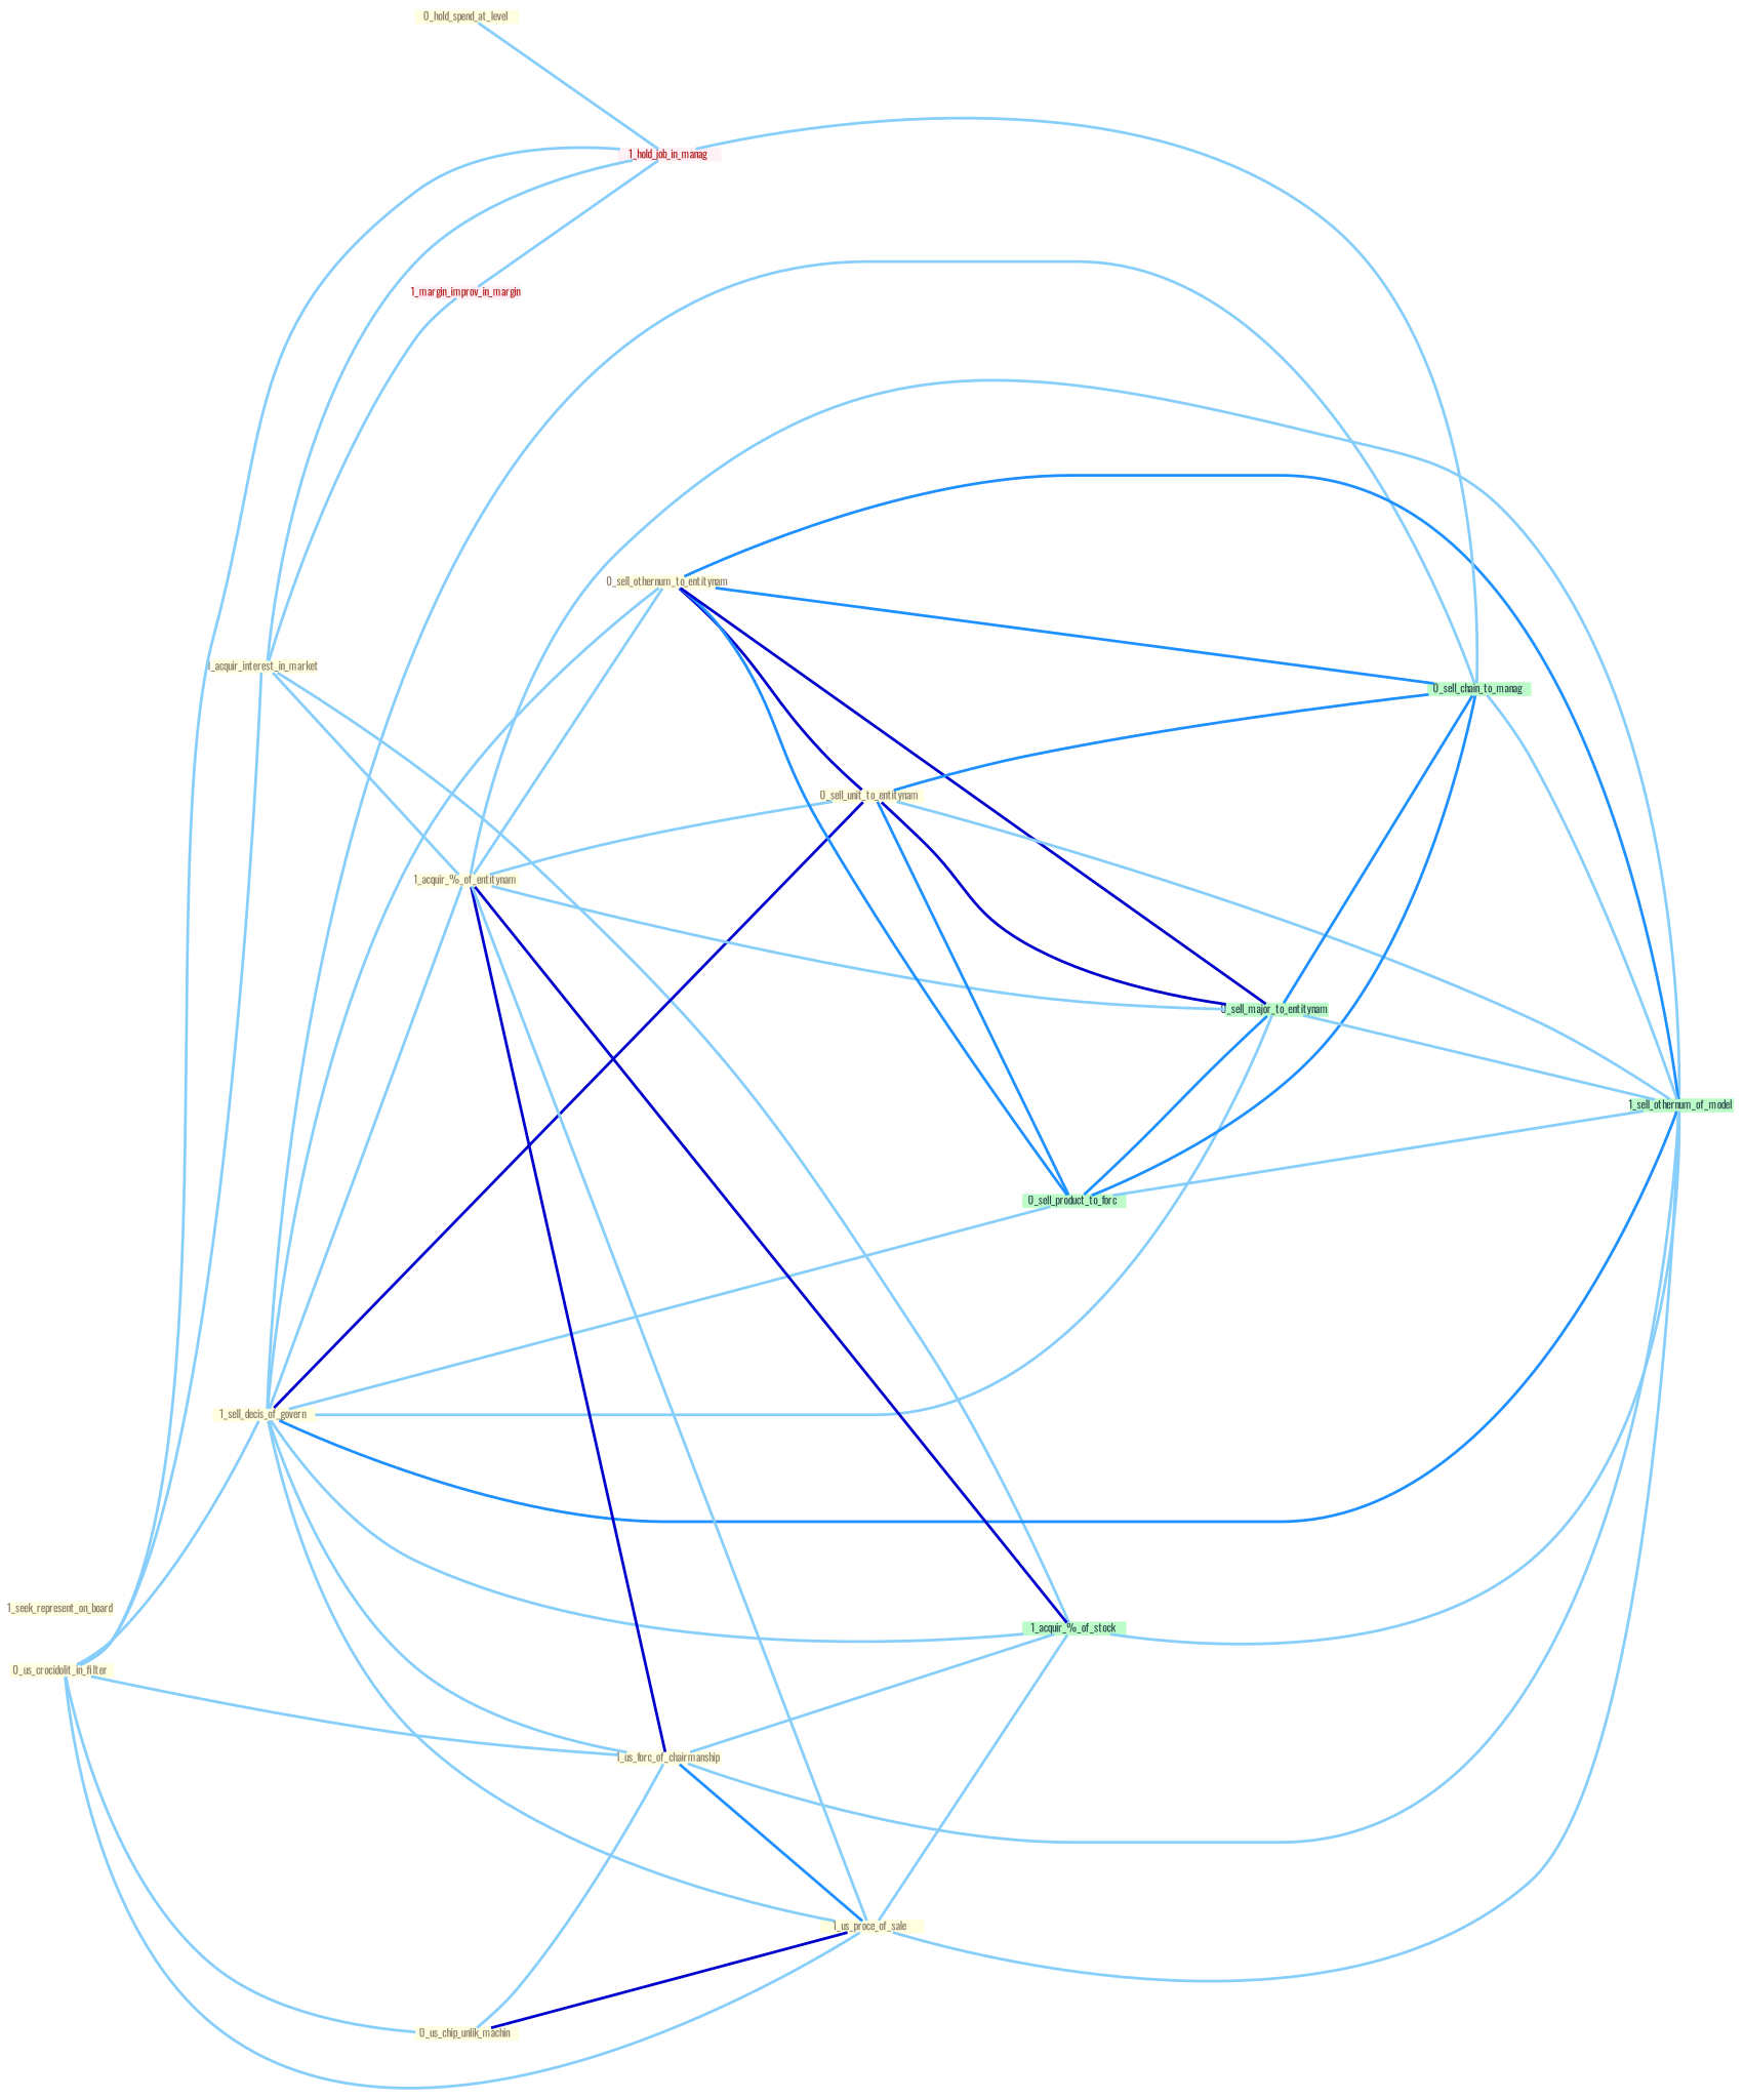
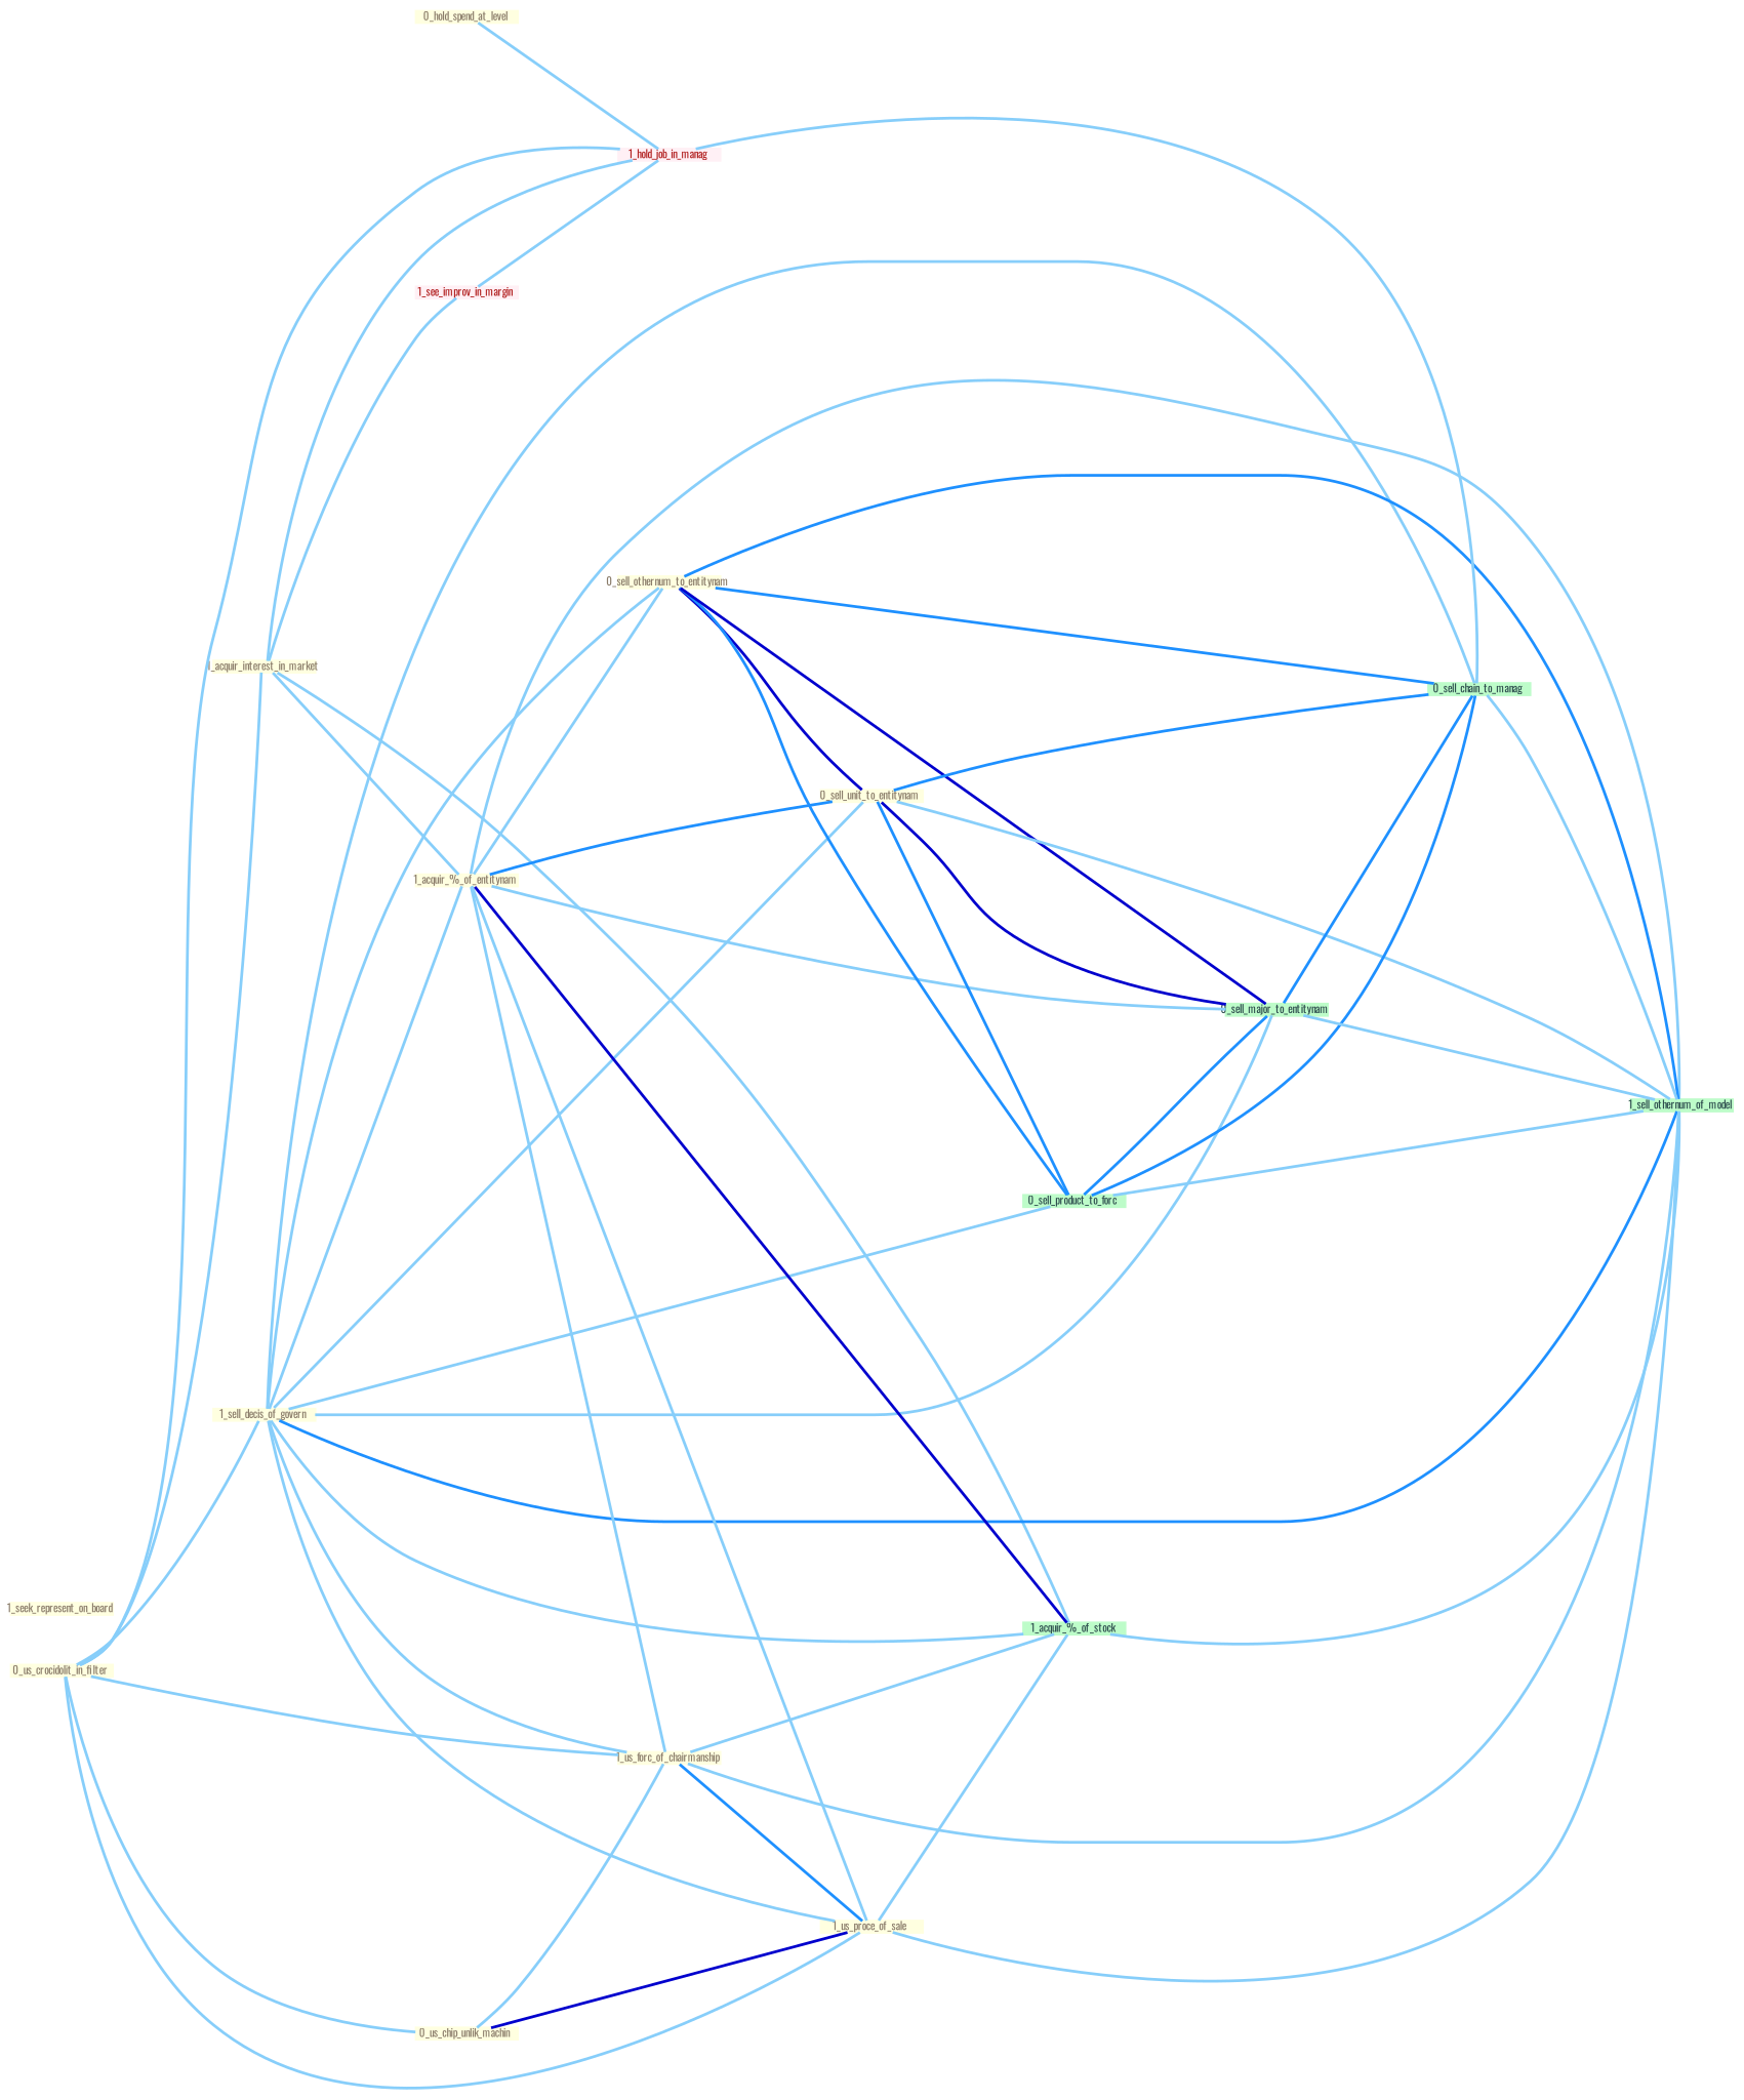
  graph {
    fontname=Oswald
    rankdir=LR
    node [color="#ffffe0" fixedsize=true fontcolor="#8b7d6b" fontname=Oswald fontsize=4 shape=polygon style=filled]
    edge [color="#87cefa" fontname=Oswald w=1]
    "0_us_crocidolit_in_filter " [height=.06 width=.5]
    "1_acquir_interest_in_market " [height=.06 width=.5]
    "1_sell_decis_of_govern " [height=.06 width=.5]
    "0_us_chip_unlik_machin " [height=.06 width=.5]
    "1_acquir_%_of_entitynam " [height=.06 width=.5]
    "1_seek_represent_on_board " [height=.06 width=.5]
    "0_hold_spend_at_level " [height=.06 width=.5]
    "0_sell_othernum_to_entitynam " [height=.06 width=.5]
    "0_sell_unit_to_entitynam " [height=.06 width=.5]
    "1_us_forc_of_chairmanship " [height=.06 width=.5]
    "1_us_proce_of_sale " [height=.06 width=.5]
-   "1_see_improv_in_margin " [color="#fff0f5" fontcolor="#b22222" height=.06 width=.5 label="1_margin_improv_in_margin"]
+   "1_see_improv_in_margin " [color="#fff0f5" fontcolor="#b22222" height=.06 width=.5]
    "1_hold_job_in_manag " [color="#fff0f5" fontcolor="#b22222" height=.06 width=.5]
    "1_acquir_%_of_stock " [color="#BDFCC9" fontcolor="#2f4f4f" height=.06 width=.5]
    "0_sell_product_to_forc " [color="#BDFCC9" fontcolor="#2f4f4f" height=.06 width=.5]
    "0_sell_major_to_entitynam " [color="#BDFCC9" fontcolor="#2f4f4f" height=.06 width=.5]
    "0_sell_chain_to_manag " [color="#BDFCC9" fontcolor="#2f4f4f" height=.06 width=.5]
    "1_sell_othernum_of_model " [color="#BDFCC9" fontcolor="#2f4f4f" height=.06 width=.5]
    subgraph sub_1 {
      "0_us_crocidolit_in_filter "
      "1_acquir_interest_in_market "
      "1_sell_decis_of_govern "
      "0_us_chip_unlik_machin "
      "1_acquir_%_of_entitynam "
      "1_seek_represent_on_board "
      "0_hold_spend_at_level "
      "0_sell_othernum_to_entitynam "
      "0_sell_unit_to_entitynam "
      "1_us_forc_of_chairmanship "
      "1_us_proce_of_sale "
    }
    subgraph sub_2 {
      "1_see_improv_in_margin "
      "1_hold_job_in_manag "
    }
    "0_us_crocidolit_in_filter " -- "1_acquir_interest_in_market "
    "0_us_crocidolit_in_filter " -- "1_sell_decis_of_govern "
    "0_us_crocidolit_in_filter " -- "0_us_chip_unlik_machin "
    "0_us_crocidolit_in_filter " -- "1_us_forc_of_chairmanship "
    "0_us_crocidolit_in_filter " -- "1_us_proce_of_sale "
    "0_us_crocidolit_in_filter " -- "1_hold_job_in_manag "
    "1_acquir_interest_in_market " -- "1_acquir_%_of_entitynam "
    "1_acquir_interest_in_market " -- "1_see_improv_in_margin "
    "1_acquir_interest_in_market " -- "1_hold_job_in_manag "
    "1_acquir_interest_in_market " -- "1_acquir_%_of_stock "
    "1_sell_decis_of_govern " -- "1_acquir_%_of_entitynam "
    "1_sell_decis_of_govern " -- "0_sell_othernum_to_entitynam "
-   "1_sell_decis_of_govern " -- "0_sell_unit_to_entitynam " [color="#0000cd"]
+   "1_sell_decis_of_govern " -- "0_sell_unit_to_entitynam "
    "1_sell_decis_of_govern " -- "1_us_forc_of_chairmanship "
    "1_sell_decis_of_govern " -- "1_us_proce_of_sale "
    "1_sell_decis_of_govern " -- "1_acquir_%_of_stock "
    "1_sell_decis_of_govern " -- "0_sell_product_to_forc "
    "1_sell_decis_of_govern " -- "0_sell_major_to_entitynam "
    "1_sell_decis_of_govern " -- "0_sell_chain_to_manag "
    "1_sell_decis_of_govern " -- "1_sell_othernum_of_model " [color="#1e90ff" w=2]
    "0_us_chip_unlik_machin " -- "1_us_forc_of_chairmanship "
    "0_us_chip_unlik_machin " -- "1_us_proce_of_sale " [color="#0000cd"]
    "1_acquir_%_of_entitynam " -- "0_sell_othernum_to_entitynam "
-   "1_acquir_%_of_entitynam " -- "0_sell_unit_to_entitynam "
-   "1_acquir_%_of_entitynam " -- "1_us_forc_of_chairmanship " [color="#0000cd"]
+   "1_acquir_%_of_entitynam " -- "0_sell_unit_to_entitynam " [color="#1e90ff"]
+   "1_acquir_%_of_entitynam " -- "1_us_forc_of_chairmanship "
    "1_acquir_%_of_entitynam " -- "1_us_proce_of_sale "
    "1_acquir_%_of_entitynam " -- "1_acquir_%_of_stock " [color="#0000cd" w=3]
    "1_acquir_%_of_entitynam " -- "0_sell_major_to_entitynam "
    "1_acquir_%_of_entitynam " -- "1_sell_othernum_of_model "
    "0_hold_spend_at_level " -- "1_hold_job_in_manag "
    "0_sell_othernum_to_entitynam " -- "0_sell_unit_to_entitynam " [color="#0000cd" w=3]
    "0_sell_othernum_to_entitynam " -- "0_sell_product_to_forc " [color="#1e90ff" w=2]
    "0_sell_othernum_to_entitynam " -- "0_sell_major_to_entitynam " [color="#0000cd" w=3]
    "0_sell_othernum_to_entitynam " -- "0_sell_chain_to_manag " [color="#1e90ff" w=2]
    "0_sell_othernum_to_entitynam " -- "1_sell_othernum_of_model " [color="#1e90ff" w=2]
    "0_sell_unit_to_entitynam " -- "0_sell_product_to_forc " [color="#1e90ff" w=2]
    "0_sell_unit_to_entitynam " -- "0_sell_major_to_entitynam " [color="#0000cd" w=3]
    "0_sell_unit_to_entitynam " -- "0_sell_chain_to_manag " [color="#1e90ff" w=2]
    "0_sell_unit_to_entitynam " -- "1_sell_othernum_of_model "
    "1_us_forc_of_chairmanship " -- "1_us_proce_of_sale " [color="#1e90ff" w=2]
    "1_us_forc_of_chairmanship " -- "1_acquir_%_of_stock "
    "1_us_forc_of_chairmanship " -- "1_sell_othernum_of_model "
    "1_us_proce_of_sale " -- "1_acquir_%_of_stock "
    "1_us_proce_of_sale " -- "1_sell_othernum_of_model "
    "1_see_improv_in_margin " -- "1_hold_job_in_manag "
    "1_hold_job_in_manag " -- "0_sell_chain_to_manag "
    "1_acquir_%_of_stock " -- "1_sell_othernum_of_model "
    "0_sell_product_to_forc " -- "0_sell_major_to_entitynam " [color="#1e90ff" w=2]
    "0_sell_product_to_forc " -- "0_sell_chain_to_manag " [color="#1e90ff" w=2]
    "0_sell_product_to_forc " -- "1_sell_othernum_of_model "
    "0_sell_major_to_entitynam " -- "0_sell_chain_to_manag " [color="#1e90ff" w=2]
    "0_sell_major_to_entitynam " -- "1_sell_othernum_of_model "
    "0_sell_chain_to_manag " -- "1_sell_othernum_of_model "
  }
